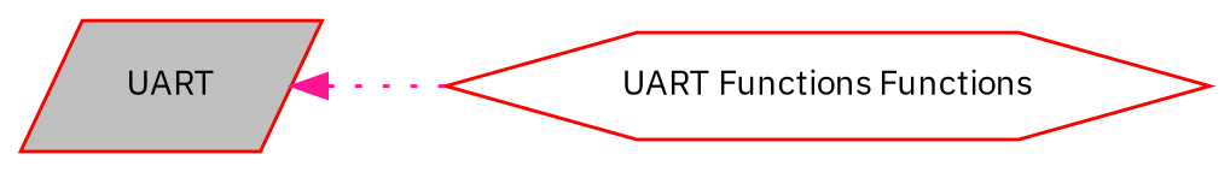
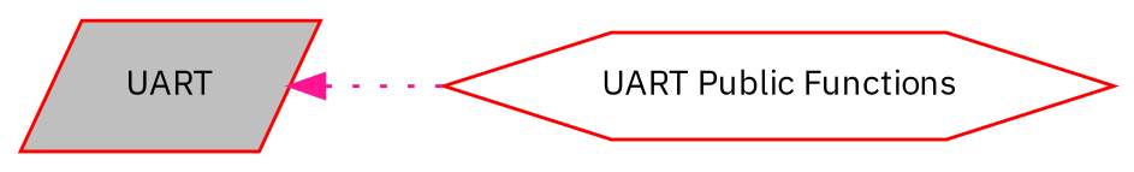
  digraph {
    rankdir=LR
    fontname="IBM Plex Sans"
    node [color=red fontname="IBM Plex Sans" fontsize=10 style=filled]
-   n1 [fillcolor=white height=0.2 label="UART Functions Functions" shape=hexagon width=0.4]
+   n1 [fillcolor=white height=0.2 label="UART Public Functions" shape=hexagon width=0.4]
    n2 [fillcolor=grey75 fontcolor=black height=0.2 label=UART shape=parallelogram width=0.4]
    n2 -> n1 [dir=back fontname="IBM Plex Sans" fontsize=10 labelfontname=Helvetica labelfontsize=10 shape=plaintext style=dotted color=deeppink]
  }
